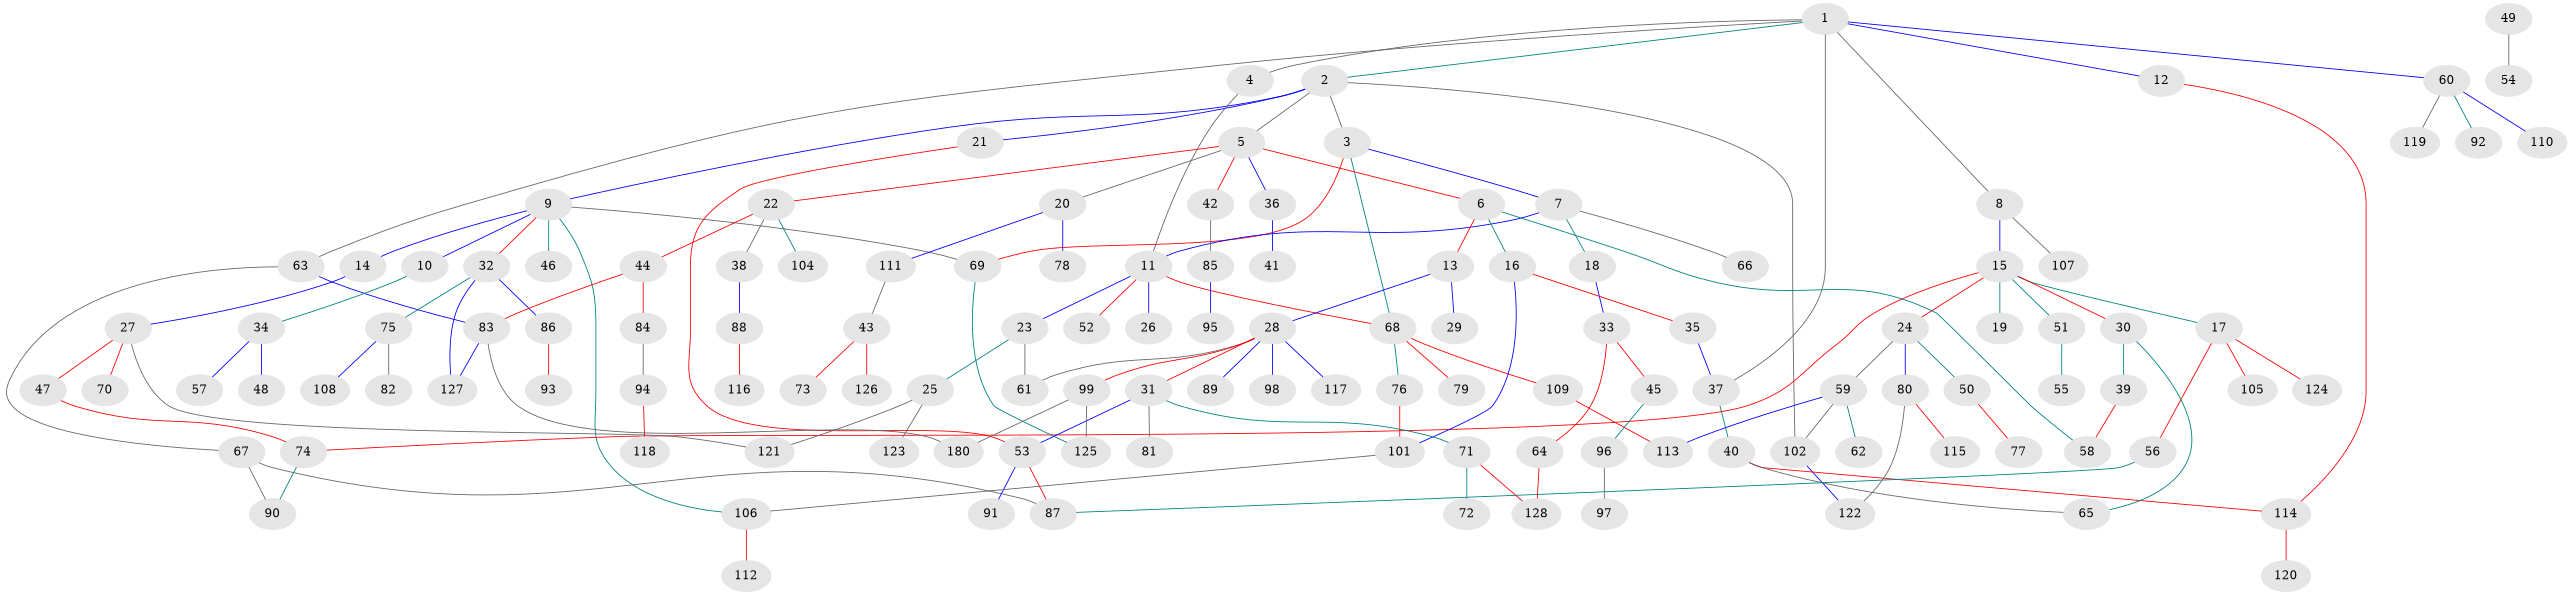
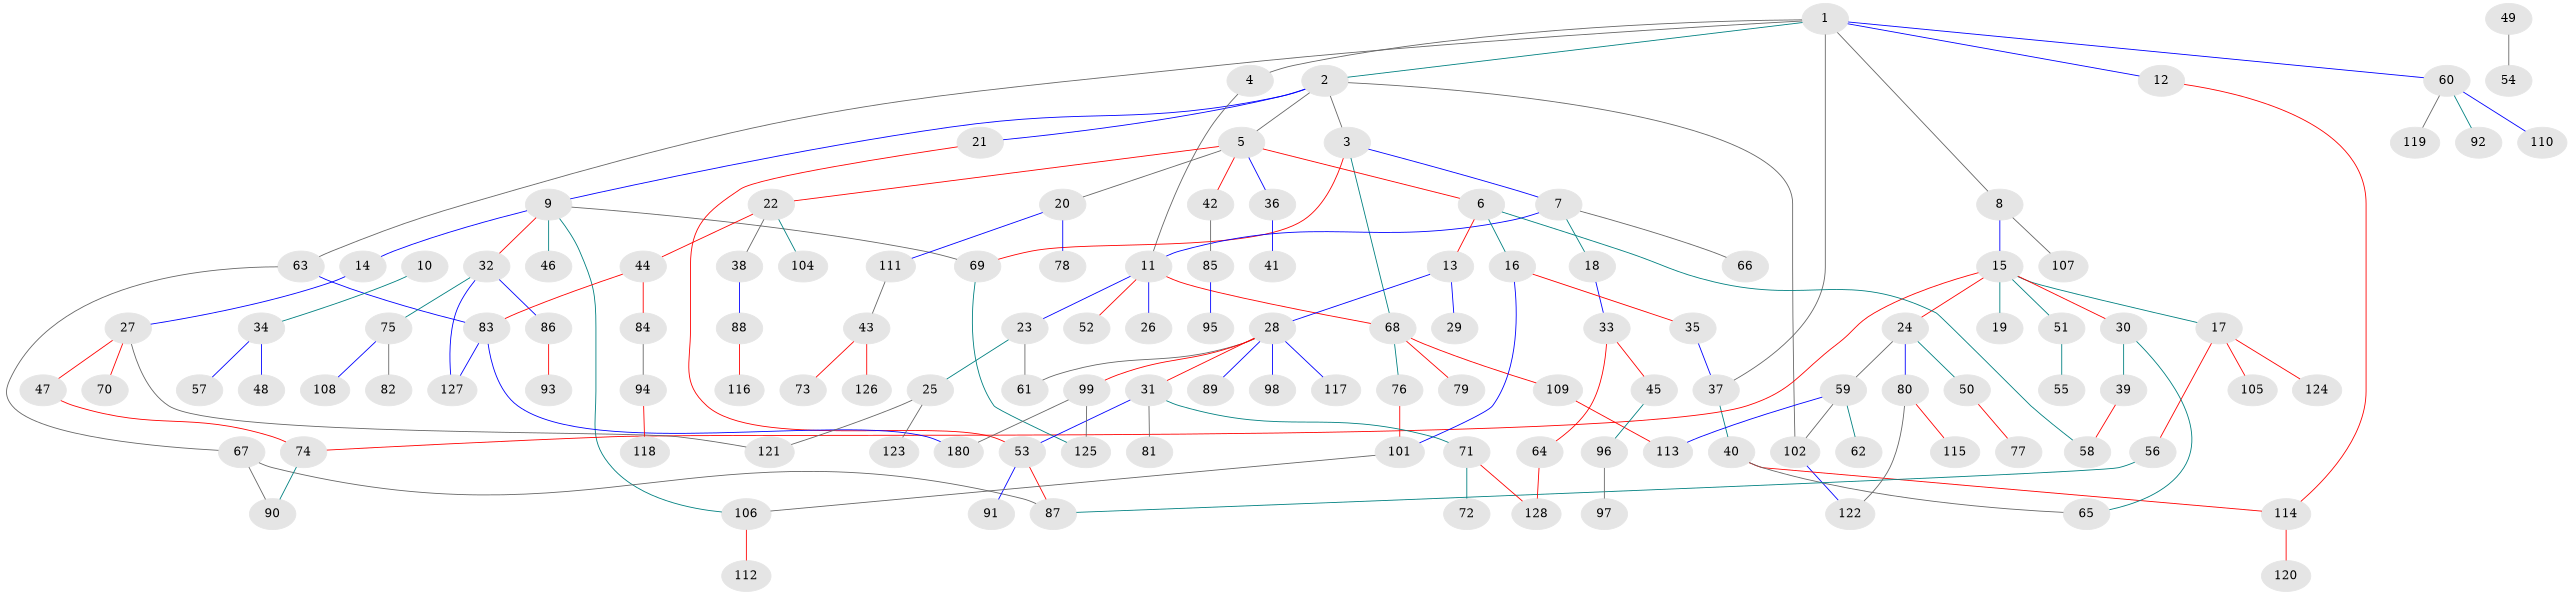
  graph {
    node [color=gray90 style=filled]
    edge [color=red]
    1
    2
    4
    8
    12
    37
    60
    63
    3
    5
    9
    21
    102
    11
    15
    107
    114
    40
    92
    110
    119
    83
    67
    7
    68
    69
    6
    20
    22
    36
    42
    10
    14
    32
    46
    106
    53
    122
    18
    66
    76
    79
    109
    125
    23
    26
    52
    13
    16
    58
    78
    111
    38
    44
    104
    41
    85
    28
    29
    35
    101
    33
    17
    19
    24
    30
    51
    74
    34
    27
    75
    86
    127
    112
    48
    57
    25
    61
    120
    31
    89
    98
    99
    117
    121
    47
    70
    56
    105
    124
    50
    59
    80
    39
    65
    55
    90
    43
    73
    126
    87
    45
    64
    91
    88
    84
    123
    77
    62
    113
    115
    71
    81
    n114 [label=180]
    128
    72
    82
    108
    93
    96
    116
    49
    54
    95
    94
    97
    118
    1 -- 2 [color=teal]
    1 -- 4 [color=gray40]
    1 -- 8 [color=gray40]
    1 -- 12 [color=blue]
    1 -- 37 [color=gray40]
    1 -- 60 [color=blue]
    1 -- 63 [color=gray40]
    2 -- 3 [color=gray40]
    2 -- 5 [color=gray40]
    2 -- 9 [color=blue]
    2 -- 21 [color=blue]
    2 -- 102 [color=gray40]
    4 -- 11 [color=gray40]
    8 -- 15 [color=blue]
    8 -- 107 [color=gray40]
    12 -- 114
    37 -- 40 [color=teal]
    60 -- 92 [color=teal]
    60 -- 110 [color=blue]
    60 -- 119 [color=gray40]
    63 -- 83 [color=blue]
    63 -- 67 [color=gray40]
    3 -- 7 [color=blue]
    3 -- 68 [color=teal]
    3 -- 69
    5 -- 6
    5 -- 20 [color=gray40]
    5 -- 22
    5 -- 36 [color=blue]
    5 -- 42
    9 -- 69 [color=gray40]
-   9 -- 10 [color=blue]
    9 -- 14 [color=blue]
    9 -- 32
    9 -- 46 [color=teal]
    9 -- 106 [color=teal]
    21 -- 53
    102 -- 122 [color=blue]
    11 -- 68
    11 -- 23 [color=blue]
    11 -- 26 [color=blue]
    11 -- 52
    15 -- 17 [color=teal]
    15 -- 19 [color=teal]
    15 -- 24
    15 -- 30
    15 -- 51 [color=teal]
    15 -- 74
    114 -- 120
    40 -- 114
    40 -- 65 [color=gray40]
    83 -- 127 [color=blue]
-   83 -- n114 [color=gray40]
+   83 -- n114 [color=blue]
    67 -- 90 [color=gray40]
    67 -- 87 [color=gray40]
    7 -- 11 [color=blue]
    7 -- 18 [color=teal]
    7 -- 66 [color=gray40]
    68 -- 76 [color=teal]
    68 -- 79
    68 -- 109
    69 -- 125 [color=teal]
    6 -- 13
    6 -- 16 [color=teal]
    6 -- 58 [color=teal]
    20 -- 78 [color=blue]
    20 -- 111 [color=blue]
    22 -- 38 [color=gray40]
    22 -- 44
    22 -- 104 [color=teal]
    36 -- 41 [color=blue]
    42 -- 85 [color=gray40]
    10 -- 34 [color=teal]
    14 -- 27 [color=blue]
    32 -- 75 [color=teal]
    32 -- 86 [color=blue]
    32 -- 127 [color=blue]
    106 -- 112
    53 -- 87
    53 -- 91 [color=blue]
    18 -- 33 [color=blue]
    76 -- 101
    109 -- 113
    23 -- 25 [color=teal]
    23 -- 61 [color=gray40]
    13 -- 28 [color=blue]
    13 -- 29 [color=blue]
    16 -- 35
    16 -- 101 [color=blue]
    111 -- 43 [color=gray40]
    38 -- 88 [color=blue]
    44 -- 83
    44 -- 84
    85 -- 95 [color=blue]
    28 -- 61 [color=gray40]
    28 -- 31
    28 -- 89 [color=blue]
    28 -- 98 [color=blue]
    28 -- 99
    28 -- 117 [color=blue]
    35 -- 37 [color=blue]
    101 -- 106 [color=gray40]
    33 -- 45
    33 -- 64
    17 -- 56
    17 -- 105
    17 -- 124
    24 -- 50 [color=teal]
    24 -- 59 [color=gray40]
    24 -- 80 [color=blue]
    30 -- 39 [color=teal]
    30 -- 65 [color=teal]
    51 -- 55 [color=teal]
    74 -- 90 [color=teal]
    34 -- 48 [color=blue]
    34 -- 57 [color=blue]
    27 -- 121 [color=gray40]
    27 -- 47
    27 -- 70
    75 -- 82 [color=gray40]
    75 -- 108 [color=blue]
    86 -- 93
    25 -- 121 [color=gray40]
    25 -- 123 [color=gray40]
    31 -- 53 [color=blue]
    31 -- 71 [color=teal]
    31 -- 81 [color=gray40]
    99 -- 125 [color=gray40]
    99 -- n114 [color=gray40]
    47 -- 74
    56 -- 87 [color=teal]
    50 -- 77
    59 -- 102 [color=gray40]
    59 -- 62 [color=teal]
    59 -- 113 [color=blue]
    80 -- 122 [color=gray40]
    80 -- 115
    39 -- 58
    43 -- 73
    43 -- 126
    45 -- 96 [color=teal]
    64 -- 128
    88 -- 116
    84 -- 94 [color=gray40]
    71 -- 128
    71 -- 72 [color=teal]
    96 -- 97 [color=gray40]
    49 -- 54 [color=gray40]
    94 -- 118
  }
